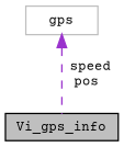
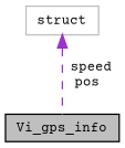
  digraph {
    fontname="Courier Prime"
    node [fontname="Courier Prime" fontsize=10 shape=record style=filled]
    n1 [color=black fillcolor=grey75 fontcolor=black height=0.2 label=Vi_gps_info width=0.4]
-   n2 [color=grey75 fillcolor=white height=0.2 label=gps width=0.4]
+   n2 [color=grey75 fillcolor=white height=0.2 label=struct width=0.4]
    n2 -> n1 [color=darkorchid3 dir=back fontname="Courier Prime" fontsize=10 label=" speed\npos" labelfontname=FreeSans labelfontsize=10 style=dashed]
  }
